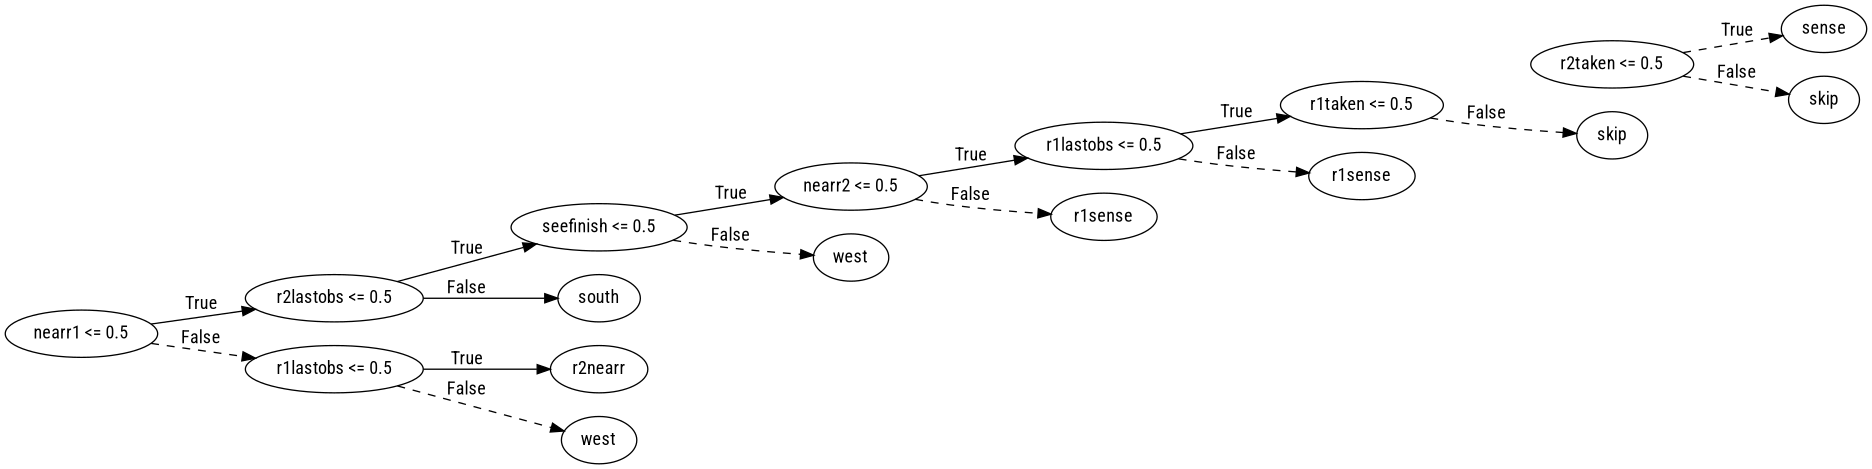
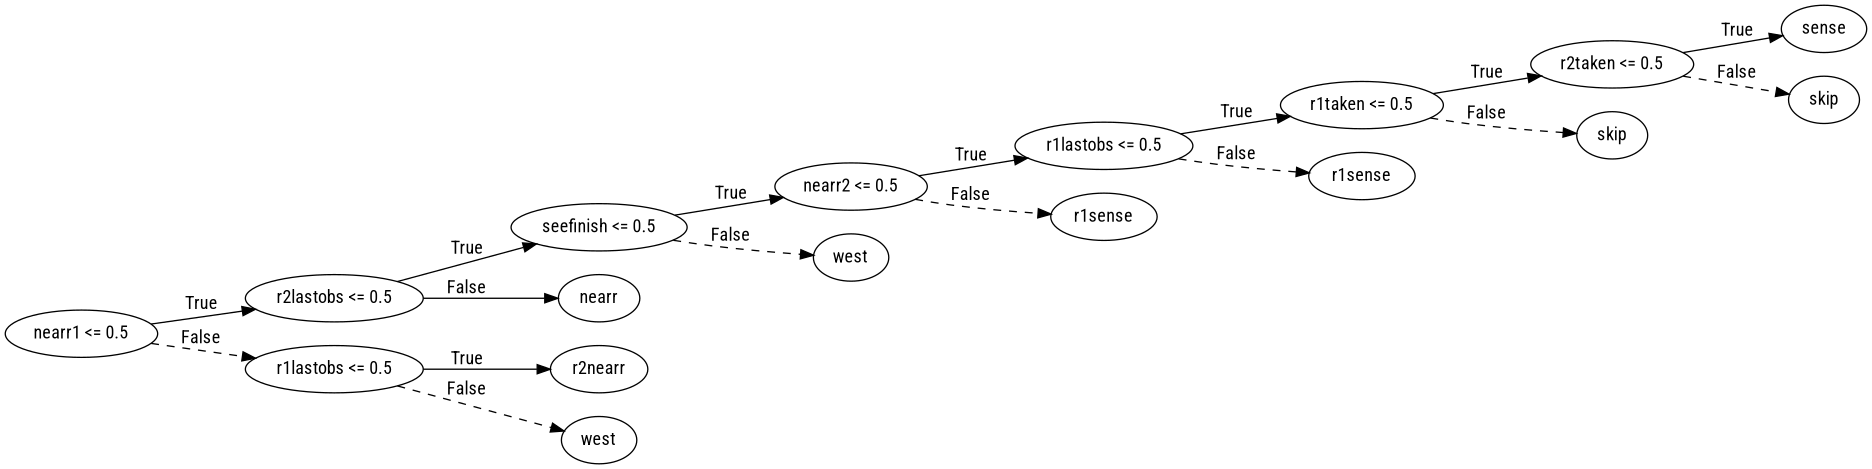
  digraph {
    fontname="Roboto Condensed"
    rankdir=LR
    node [fontname="Roboto Condensed"]
    edge [fontname="Roboto Condensed"]
    n1 [label="nearr1 <= 0.5"]
    n2 [label="r2lastobs <= 0.5"]
    n3 [label="r1lastobs <= 0.5"]
    n4 [label="seefinish <= 0.5"]
-   n5 [label=south]
+   n5 [label=nearr]
    n6 [label=r2nearr]
    n7 [label=west]
    n8 [label="nearr2 <= 0.5"]
    n9 [label=west]
    n10 [label="r1lastobs <= 0.5"]
    n11 [label=r1sense]
    n12 [label="r1taken <= 0.5"]
    n13 [label=r1sense]
    n14 [label="r2taken <= 0.5"]
    n15 [label=skip]
    n16 [label=sense]
    n17 [label=skip]
    n1 -> n2 [label=True]
    n1 -> n3 [label=False style=dashed]
    n2 -> n4 [label=True]
    n2 -> n5 [label=False style=solid]
    n3 -> n6 [label=True]
    n3 -> n7 [label=False style=dashed]
    n4 -> n8 [label=True]
    n4 -> n9 [label=False style=dashed]
    n8 -> n10 [label=True]
    n8 -> n11 [label=False style=dashed]
    n10 -> n12 [label=True]
    n10 -> n13 [label=False style=dashed]
+   n12 -> n14 [label=True]
    n12 -> n15 [label=False style=dashed]
-   n14 -> n16 [label=True style=dashed]
+   n14 -> n16 [label=True]
    n14 -> n17 [label=False style=dashed]
  }
